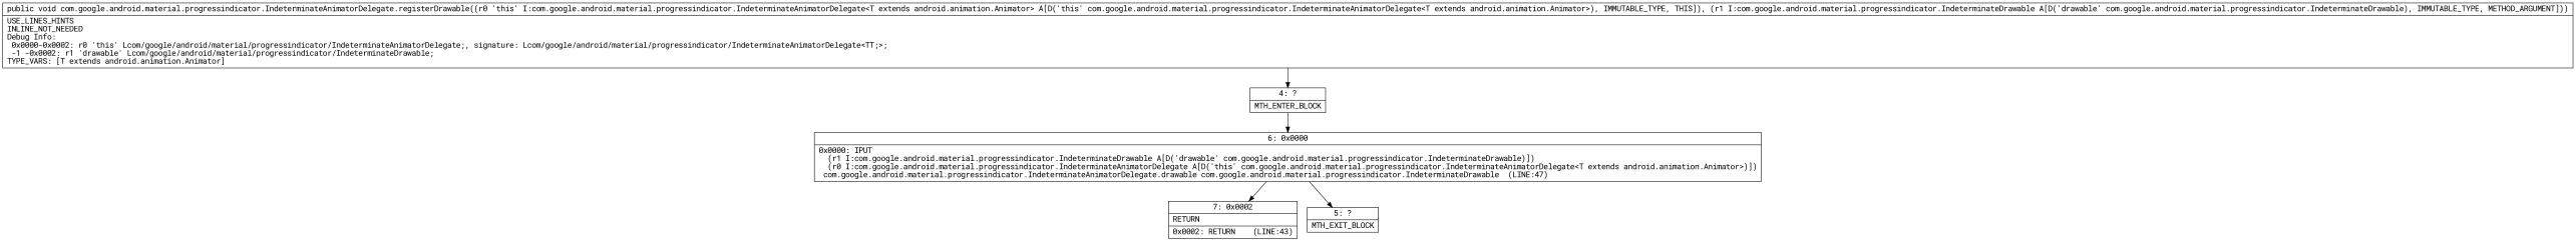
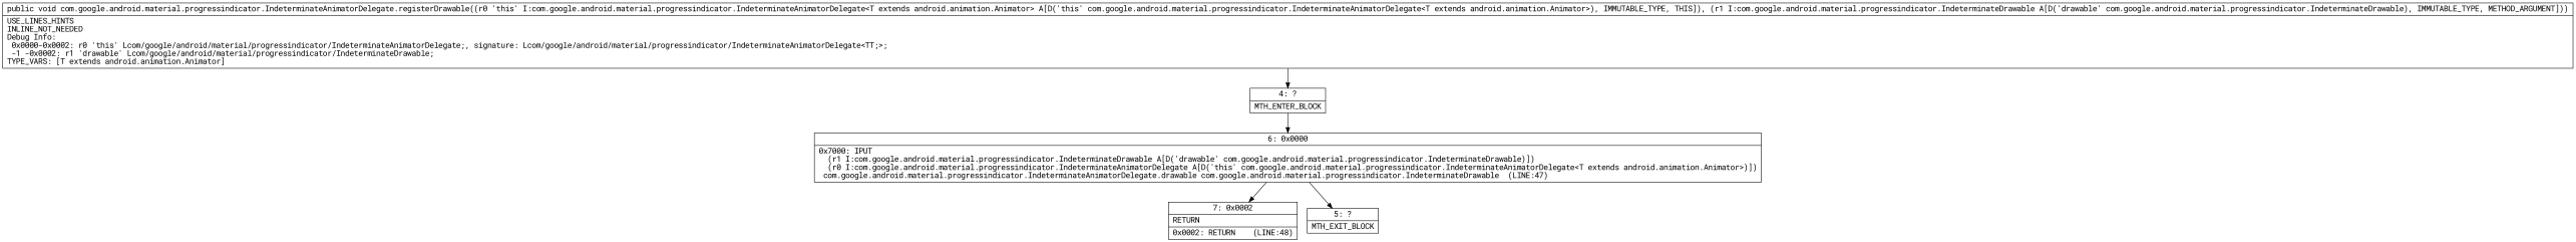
  digraph {
    fontname="Roboto Mono"
    node [fontname="Roboto Mono" shape=record]
    edge [fontname="Roboto Mono"]
    n1 [label="{4\:\ ?|MTH_ENTER_BLOCK\l}"]
-   n2 [label="{6\:\ 0x0000|0x0000: IPUT  \l  (r1 I:com.google.android.material.progressindicator.IndeterminateDrawable A[D('drawable' com.google.android.material.progressindicator.IndeterminateDrawable)])\l  (r0 I:com.google.android.material.progressindicator.IndeterminateAnimatorDelegate A[D('this' com.google.android.material.progressindicator.IndeterminateAnimatorDelegate\<T extends android.animation.Animator\>)])\l com.google.android.material.progressindicator.IndeterminateAnimatorDelegate.drawable com.google.android.material.progressindicator.IndeterminateDrawable  (LINE:47)\l}"]
-   n3 [label="{7\:\ 0x0002|RETURN\l|0x0002: RETURN    (LINE:43)\l}"]
+   n2 [label="{6\:\ 0x0000|0x7000: IPUT  \l  (r1 I:com.google.android.material.progressindicator.IndeterminateDrawable A[D('drawable' com.google.android.material.progressindicator.IndeterminateDrawable)])\l  (r0 I:com.google.android.material.progressindicator.IndeterminateAnimatorDelegate A[D('this' com.google.android.material.progressindicator.IndeterminateAnimatorDelegate\<T extends android.animation.Animator\>)])\l com.google.android.material.progressindicator.IndeterminateAnimatorDelegate.drawable com.google.android.material.progressindicator.IndeterminateDrawable  (LINE:47)\l}"]
+   n3 [label="{7\:\ 0x0002|RETURN\l|0x0002: RETURN    (LINE:48)\l}"]
    n4 [label="{5\:\ ?|MTH_EXIT_BLOCK\l}"]
    n5 [label="{public void com.google.android.material.progressindicator.IndeterminateAnimatorDelegate.registerDrawable((r0 'this' I:com.google.android.material.progressindicator.IndeterminateAnimatorDelegate\<T extends android.animation.Animator\> A[D('this' com.google.android.material.progressindicator.IndeterminateAnimatorDelegate\<T extends android.animation.Animator\>), IMMUTABLE_TYPE, THIS]), (r1 I:com.google.android.material.progressindicator.IndeterminateDrawable A[D('drawable' com.google.android.material.progressindicator.IndeterminateDrawable), IMMUTABLE_TYPE, METHOD_ARGUMENT]))  | USE_LINES_HINTS\lINLINE_NOT_NEEDED\lDebug Info:\l  0x0000\-0x0002: r0 'this' Lcom\/google\/android\/material\/progressindicator\/IndeterminateAnimatorDelegate;, signature: Lcom\/google\/android\/material\/progressindicator\/IndeterminateAnimatorDelegate\<TT;\>;\l  \-1 \-0x0002: r1 'drawable' Lcom\/google\/android\/material\/progressindicator\/IndeterminateDrawable;\lTYPE_VARS: [T extends android.animation.Animator]\l}"]
    n1 -> n2
    n2 -> n3
    n2 -> n4
    n5 -> n1
  }
